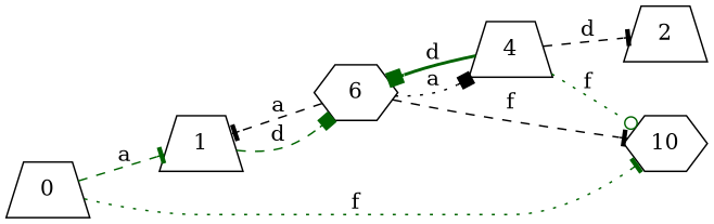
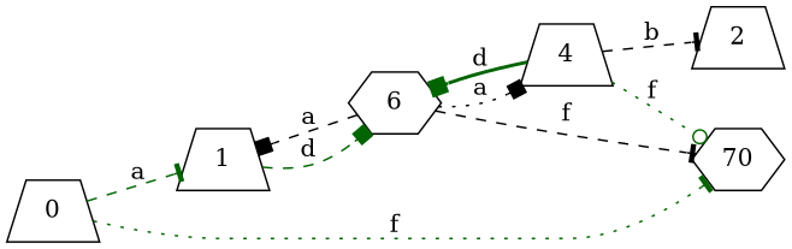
  strict digraph {
    rankdir=LR
    node [shape=trapezium]
    edge [arrowhead=tee color=darkgreen style=dashed]
    0
    1
-   10 [shape=hexagon]
+   10 [shape=hexagon label=70]
    6 [shape=hexagon]
    4
    2
    0 -> 1 [label=a]
    0 -> 10 [label=f style=dotted]
    1 -> 6 [arrowhead=box label=d]
-   6 -> 1 [color=black label=a]
+   6 -> 1 [arrowhead=box color=black label=a]
    6 -> 10 [color=black label=f]
    6 -> 4 [arrowhead=box color=black label=a style=dotted]
    4 -> 10 [arrowhead=odot label=f style=dotted]
    4 -> 6 [arrowhead=box label=d style=bold]
-   4 -> 2 [color=black label=d]
+   4 -> 2 [color=black label=b]
  }
